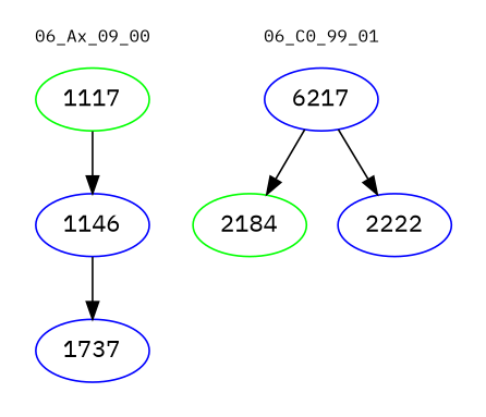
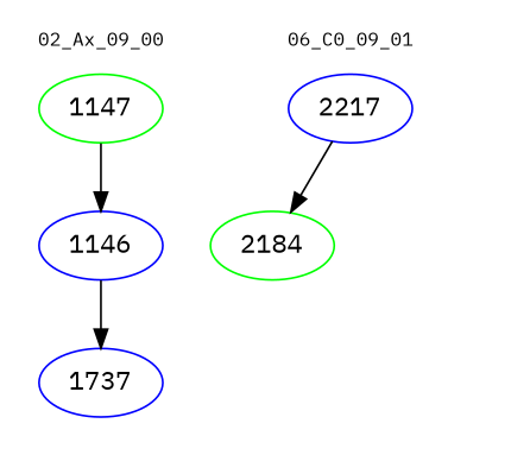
  digraph {
    fontname="IBM Plex Mono"
    node [color=blue fontname="IBM Plex Mono"]
    edge [color=black fontname="IBM Plex Mono"]
    n1 [label=1146]
    n2 [label=1737]
-   n3 [color=green label=1117]
-   n4 [label=6217]
+   n3 [color=green label=1147]
+   n4 [label=2217]
    n5 [color=green label=2184]
-   n6 [label=2222]
    subgraph cluster_1 {
      color=white
      fontsize=10
-     label="06_Ax_09_00"
+     label="02_Ax_09_00"
      n1
      n2
      n3
    }
    subgraph cluster_2 {
      color=white
      fontsize=10
-     label="06_C0_99_01"
+     label="06_C0_09_01"
      n4
      n5
-     n6
    }
    n1 -> n2
    n3 -> n1
    n4 -> n5
-   n4 -> n6
  }
